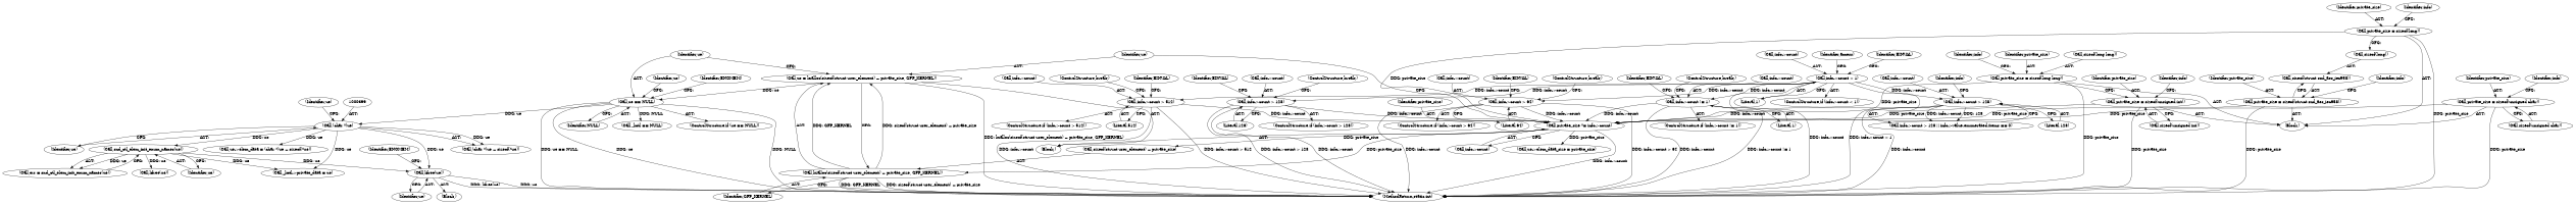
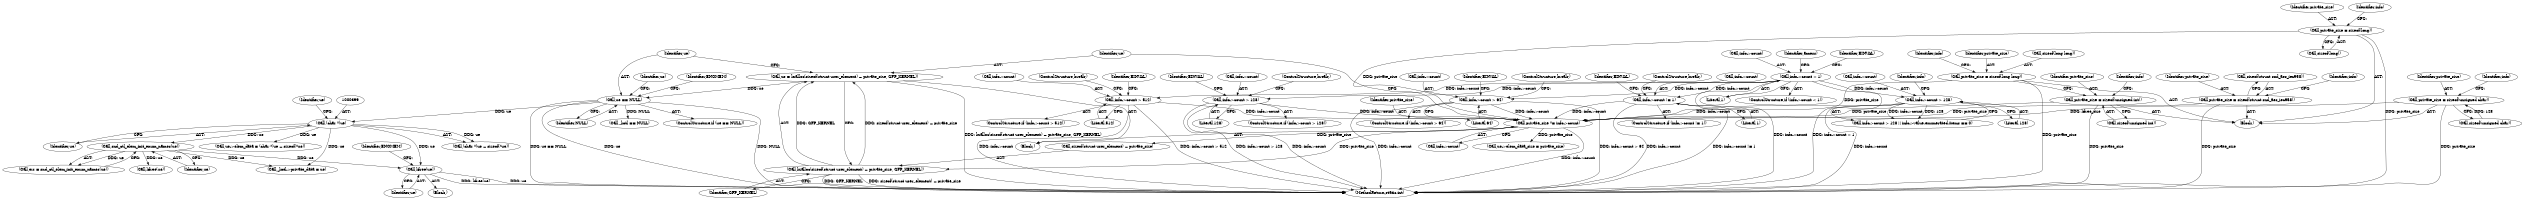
  digraph {
    n1 [label="(Call,kfree(ue))"]
    n2 [label="(Block,)"]
    n3 [label="(Identifier,ue)"]
    n4 [label="(MethodReturn,static int)"]
    n5 [label="(Call,(char *)ue)"]
    n6 [label="(Call,snd_ctl_elem_init_enum_names(ue))"]
    n7 [label="(Call,(char *)ue + sizeof(*ue))"]
    n8 [label="(Call,_kctl->private_data = ue)"]
    n9 [label="(Identifier,ue)"]
    n10 [label="(Call,ue->elem_data = (char *)ue + sizeof(*ue))"]
    n11 [label="(Call,err = snd_ctl_elem_init_enum_names(ue))"]
    n12 [label="(Call,kfree(ue))"]
    n13 [label="(Identifier,ue)"]
    n14 [label="(Call,ue == NULL)"]
    n15 [label="(Call,_kctl == NULL)"]
    n16 [label="(ControlStructure,if (ue == NULL))"]
    n17 [label="(Identifier,NULL)"]
    n18 [label="(Call,ue = kzalloc(sizeof(struct user_element) + private_size, GFP_KERNEL))"]
    n19 [label="(Call,kzalloc(sizeof(struct user_element) + private_size, GFP_KERNEL))"]
    n20 [label="(Block,)"]
    n21 [label="(Identifier,GFP_KERNEL)"]
    n22 [label="(Call,private_size *= info->count)"]
    n23 [label="(Call,ue->elem_data_size = private_size)"]
    n24 [label="(Call,info->count)"]
    n25 [label="(Call,sizeof(struct user_element) + private_size)"]
    n26 [label="(Call,info->count > 512)"]
    n27 [label="(Literal,512)"]
    n28 [label="(ControlStructure,if (info->count > 512))"]
    n29 [label="(Call,info->count < 1)"]
    n30 [label="(Call,info->count > 128)"]
    n31 [label="(Call,info->count > 64)"]
    n32 [label="(Call,info->count != 1)"]
    n33 [label="(Call,info->count > 128)"]
    n34 [label="(ControlStructure,if (info->count < 1))"]
    n35 [label="(Literal,1)"]
    n36 [label="(Literal,128)"]
    n37 [label="(ControlStructure,if (info->count > 128))"]
    n38 [label="(Literal,64)"]
    n39 [label="(ControlStructure,if (info->count > 64))"]
    n40 [label="(Literal,1)"]
    n41 [label="(ControlStructure,if (info->count != 1))"]
    n42 [label="(Literal,128)"]
    n43 [label="(Call,info->count > 128 || info->value.enumerated.items == 0)"]
    n44 [label="(Call,private_size = sizeof(unsigned int))"]
    n45 [label="(Block,)"]
    n46 [label="(Call,sizeof(unsigned int))"]
    n47 [label="(Call,private_size = sizeof(long))"]
    n48 [label="(Call,sizeof(long))"]
    n49 [label="(Call,private_size = sizeof(struct snd_aes_iec958))"]
    n50 [label="(Call,sizeof(struct snd_aes_iec958))"]
    n51 [label="(Call,private_size = sizeof(unsigned char))"]
    n52 [label="(Call,sizeof(unsigned char))"]
    n53 [label="(Call,private_size = sizeof(long long))"]
    n54 [label="(Call,sizeof(long long))"]
    n55 [label="(Call,info->count)"]
    n56 [label="(Identifier,ue)"]
    n57 [label="(Call,info->count)"]
    n58 [label="(Identifier,EINVAL)"]
    n59 [label="(Identifier,private_size)"]
    n60 [label="(Identifier,ENOMEM)"]
    n61 [label="(Identifier,private_size)"]
    n62 [label="(Identifier,ue)"]
    n63 [label="(Identifier,private_size)"]
    n64 [label="(Identifier,EINVAL)"]
    n65 [label="(Identifier,ue)"]
    n66 [label="(Identifier,EINVAL)"]
    n67 [label="(Identifier,EINVAL)"]
    n68 [label="(Identifier,ue)"]
    n69 [label="(Call,info->count)"]
    n70 [label="(ControlStructure,break;)"]
    n71 [label="(ControlStructure,break;)"]
    n72 [label="(Identifier,info)"]
    n73 [label="(Identifier,info)"]
    n74 [label="(Call,info->count)"]
    n75 [label="(Call,info->count)"]
    n76 [label="(Identifier,private_size)"]
    n77 [label="(Identifier,info)"]
    n78 [label="(Identifier,info)"]
    n79 [label="(ControlStructure,break;)"]
    n80 [label="(Identifier,info)"]
    n81 [label="(Identifier,ENOMEM)"]
    n82 [label="(Identifier,access)"]
    n83 [label="(Identifier,EINVAL)"]
    n84 [label="(Identifier,private_size)"]
    n85 [label="(ControlStructure,break;)"]
    n86 [label="(Identifier,info)"]
    n87 [label="(Identifier,private_size)"]
    n88 [label="(Call,info->count)"]
    1000399
    n1 -> n2 [label="AST: "]
    n1 -> n3 [label="CFG: "]
    n1 -> n4 [label="DDG: ue"]
    n1 -> n4 [label="DDG: kfree(ue)"]
    n3 -> n1 [label="AST: "]
    n5 -> n1 [label="DDG: ue"]
    n5 -> n6 [label="DDG: ue"]
    n5 -> n7 [label="AST: "]
    n5 -> n7 [label="DDG: ue"]
    n5 -> n8 [label="DDG: ue"]
    n5 -> n9 [label="CFG: "]
    n5 -> n10 [label="DDG: ue"]
    n6 -> n1 [label="DDG: ue"]
    n6 -> n8 [label="DDG: ue"]
    n6 -> n11 [label="AST: "]
    n6 -> n11 [label="DDG: ue"]
    n6 -> n12 [label="DDG: ue"]
    n6 -> n13 [label="CFG: "]
    n9 -> n5 [label="AST: "]
    n11 -> n6 [label="CFG: "]
    n13 -> n6 [label="AST: "]
    n14 -> n4 [label="DDG: ue == NULL"]
    n14 -> n4 [label="DDG: ue"]
    n14 -> n4 [label="DDG: NULL"]
    n14 -> n5 [label="DDG: ue"]
    n14 -> n15 [label="DDG: NULL"]
    n14 -> n16 [label="AST: "]
    n14 -> n17 [label="CFG: "]
    n17 -> n14 [label="AST: "]
    n18 -> n4 [label="DDG: kzalloc(sizeof(struct user_element) + private_size, GFP_KERNEL)"]
    n18 -> n14 [label="DDG: ue"]
    n18 -> n19 [label="CFG: "]
    n18 -> n20 [label="AST: "]
    n19 -> n4 [label="DDG: GFP_KERNEL"]
    n19 -> n4 [label="DDG: sizeof(struct user_element) + private_size"]
    n19 -> n18 [label="AST: "]
    n19 -> n18 [label="DDG: sizeof(struct user_element) + private_size"]
    n19 -> n18 [label="DDG: GFP_KERNEL"]
    n19 -> n21 [label="CFG: "]
    n21 -> n19 [label="AST: "]
    n22 -> n4 [label="DDG: info->count"]
    n22 -> n19 [label="DDG: private_size"]
    n22 -> n20 [label="AST: "]
    n22 -> n23 [label="DDG: private_size"]
    n22 -> n24 [label="CFG: "]
    n22 -> n25 [label="DDG: private_size"]
    n24 -> n22 [label="AST: "]
    n25 -> n19 [label="AST: "]
    n26 -> n4 [label="DDG: info->count"]
    n26 -> n4 [label="DDG: info->count > 512"]
    n26 -> n22 [label="DDG: info->count"]
    n26 -> n27 [label="CFG: "]
    n26 -> n28 [label="AST: "]
    n27 -> n26 [label="AST: "]
    n29 -> n4 [label="DDG: info->count"]
    n29 -> n4 [label="DDG: info->count < 1"]
    n29 -> n26 [label="DDG: info->count"]
    n29 -> n30 [label="DDG: info->count"]
    n29 -> n31 [label="DDG: info->count"]
    n29 -> n32 [label="DDG: info->count"]
    n29 -> n33 [label="DDG: info->count"]
    n29 -> n34 [label="AST: "]
    n29 -> n35 [label="CFG: "]
    n30 -> n4 [label="DDG: info->count"]
    n30 -> n4 [label="DDG: info->count > 128"]
    n30 -> n22 [label="DDG: info->count"]
    n30 -> n36 [label="CFG: "]
    n30 -> n37 [label="AST: "]
    n31 -> n4 [label="DDG: info->count > 64"]
    n31 -> n4 [label="DDG: info->count"]
    n31 -> n22 [label="DDG: info->count"]
    n31 -> n38 [label="CFG: "]
    n31 -> n39 [label="AST: "]
    n32 -> n4 [label="DDG: info->count"]
    n32 -> n4 [label="DDG: info->count != 1"]
    n32 -> n22 [label="DDG: info->count"]
    n32 -> n40 [label="CFG: "]
    n32 -> n41 [label="AST: "]
    n33 -> n4 [label="DDG: info->count"]
    n33 -> n22 [label="DDG: info->count"]
    n33 -> n42 [label="CFG: "]
    n33 -> n43 [label="AST: "]
    n33 -> n43 [label="DDG: info->count"]
    n33 -> n43 [label="DDG: 128"]
    n35 -> n29 [label="AST: "]
    n36 -> n30 [label="AST: "]
    n38 -> n31 [label="AST: "]
    n40 -> n32 [label="AST: "]
    n42 -> n33 [label="AST: "]
    n43 -> n33 [label="CFG: "]
    n44 -> n4 [label="DDG: private_size"]
    n44 -> n22 [label="DDG: private_size"]
    n44 -> n45 [label="AST: "]
    n44 -> n46 [label="CFG: "]
    n46 -> n44 [label="AST: "]
    n47 -> n4 [label="DDG: private_size"]
    n47 -> n22 [label="DDG: private_size"]
    n47 -> n45 [label="AST: "]
    n47 -> n48 [label="CFG: "]
-   n48 -> n50 [label="AST: "]
+   n48 -> n47 [label="AST: "]
    n49 -> n4 [label="DDG: private_size"]
    n49 -> n22 [label="DDG: private_size"]
    n49 -> n45 [label="AST: "]
    n49 -> n50 [label="CFG: "]
    n50 -> n49 [label="AST: "]
    n51 -> n4 [label="DDG: private_size"]
-   n51 -> n22 [label="DDG: private_size"]
+   n51 -> n22 [label="DDG: kfree_size"]
    n51 -> n45 [label="AST: "]
    n51 -> n52 [label="CFG: "]
-   n52 -> n51 [label="AST: "]
+   n52 -> n51 [label="DDG: 128"]
    n53 -> n4 [label="DDG: private_size"]
    n53 -> n22 [label="DDG: private_size"]
    n53 -> n44 [label="CFG: "]
    n53 -> n45 [label="AST: "]
    n54 -> n53 [label="AST: "]
    n55 -> n32 [label="AST: "]
    n56 -> n14 [label="CFG: "]
    n57 -> n33 [label="AST: "]
    n58 -> n29 [label="CFG: "]
    n59 -> n22 [label="AST: "]
    n60 -> n14 [label="CFG: "]
    n61 -> n51 [label="AST: "]
    n62 -> n14 [label="AST: "]
    n62 -> n18 [label="CFG: "]
    n63 -> n47 [label="AST: "]
    n64 -> n31 [label="CFG: "]
    n65 -> n5 [label="CFG: "]
    n66 -> n30 [label="CFG: "]
    n67 -> n32 [label="CFG: "]
    n68 -> n18 [label="AST: "]
    n68 -> n22 [label="CFG: "]
    n69 -> n29 [label="AST: "]
    n70 -> n31 [label="CFG: "]
    n71 -> n26 [label="CFG: "]
    n72 -> n51 [label="CFG: "]
    n73 -> n44 [label="CFG: "]
    n74 -> n31 [label="AST: "]
    n75 -> n30 [label="AST: "]
    n76 -> n49 [label="AST: "]
    n77 -> n49 [label="CFG: "]
    n78 -> n33 [label="CFG: "]
    n79 -> n30 [label="CFG: "]
    n80 -> n53 [label="CFG: "]
    n81 -> n1 [label="CFG: "]
    n82 -> n29 [label="CFG: "]
    n83 -> n26 [label="CFG: "]
    n84 -> n53 [label="AST: "]
    n85 -> n32 [label="CFG: "]
    n86 -> n47 [label="CFG: "]
    n87 -> n44 [label="AST: "]
    n88 -> n26 [label="AST: "]
    1000399 -> n5 [label="AST: "]
  }
